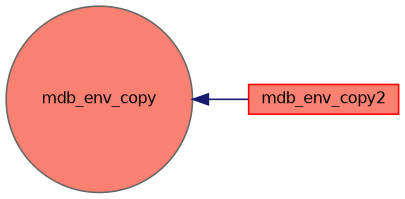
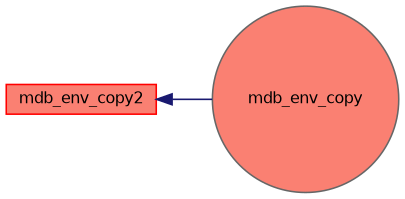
  digraph {
    rankdir=LR
    fontname="DejaVu Sans"
    node [fillcolor=salmon fontname="DejaVu Sans" fontsize=10 style=filled]
    n1 [color=red fontcolor=black height=0.2 label=mdb_env_copy2 shape=box width=0.4]
    n2 [color=gray40 height=0.2 label=mdb_env_copy shape=circle width=0.4]
-   n2 -> n1 [color=midnightblue dir=back fontname="DejaVu Sans" fontsize=10 labelfontname=Helvetica labelfontsize=10 style=solid]
+   n1 -> n2 [color=midnightblue dir=back fontname="DejaVu Sans" fontsize=10 labelfontname=Helvetica labelfontsize=10 style=solid]
  }
